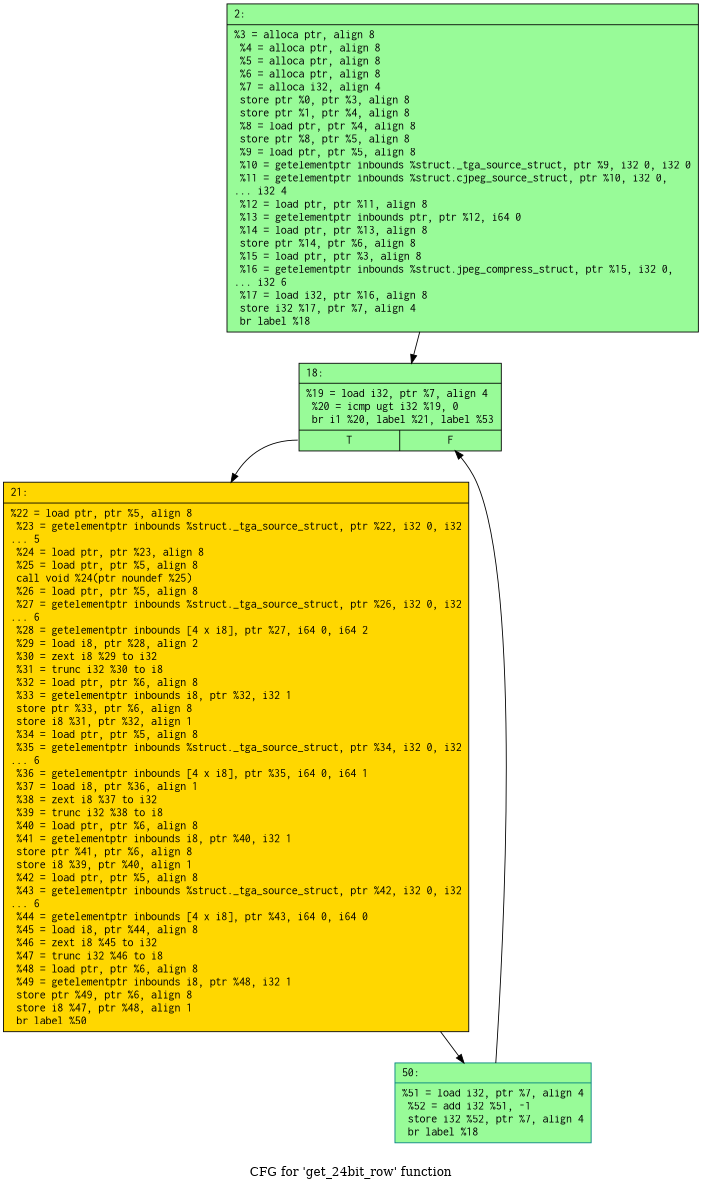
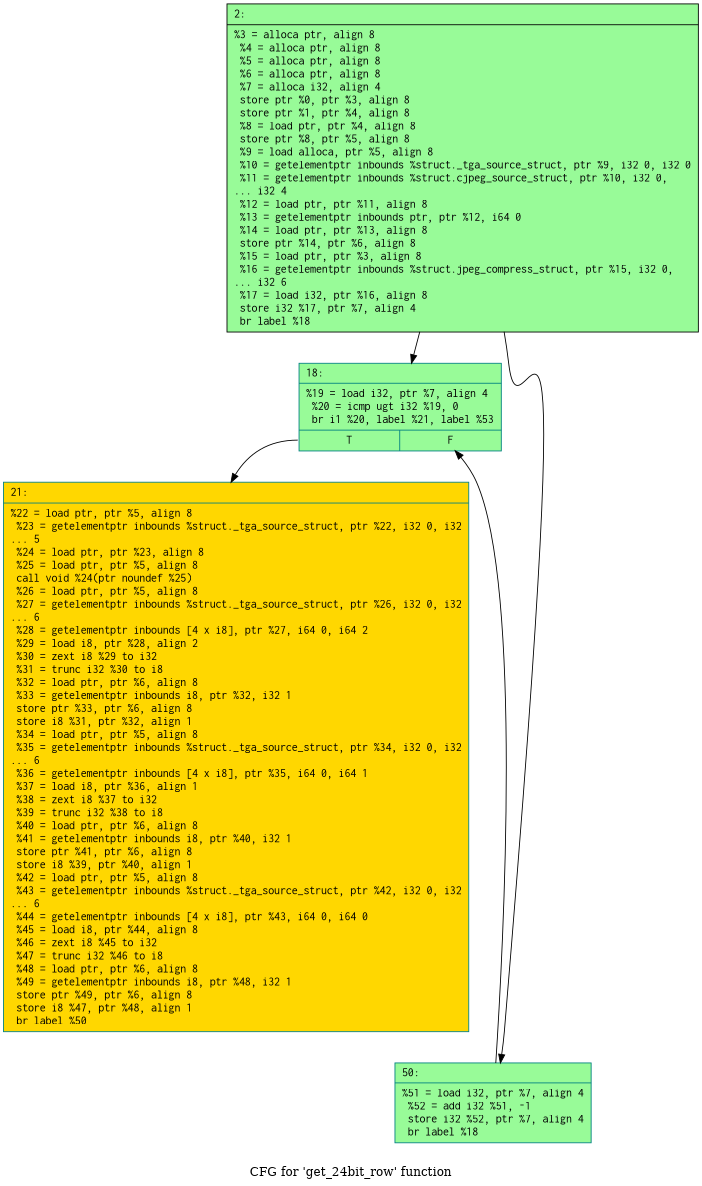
  digraph {
    label="CFG for 'get_24bit_row' function"
    node [color=black fillcolor=palegreen fontname=Courier shape=record style=filled]
-   n1 [label="{2:\l|  %3 = alloca ptr, align 8\l  %4 = alloca ptr, align 8\l  %5 = alloca ptr, align 8\l  %6 = alloca ptr, align 8\l  %7 = alloca i32, align 4\l  store ptr %0, ptr %3, align 8\l  store ptr %1, ptr %4, align 8\l  %8 = load ptr, ptr %4, align 8\l  store ptr %8, ptr %5, align 8\l  %9 = load ptr, ptr %5, align 8\l  %10 = getelementptr inbounds %struct._tga_source_struct, ptr %9, i32 0, i32 0\l  %11 = getelementptr inbounds %struct.cjpeg_source_struct, ptr %10, i32 0,\l... i32 4\l  %12 = load ptr, ptr %11, align 8\l  %13 = getelementptr inbounds ptr, ptr %12, i64 0\l  %14 = load ptr, ptr %13, align 8\l  store ptr %14, ptr %6, align 8\l  %15 = load ptr, ptr %3, align 8\l  %16 = getelementptr inbounds %struct.jpeg_compress_struct, ptr %15, i32 0,\l... i32 6\l  %17 = load i32, ptr %16, align 8\l  store i32 %17, ptr %7, align 4\l  br label %18\l}"]
-   n2 [label="{18:\l|  %19 = load i32, ptr %7, align 4\l  %20 = icmp ugt i32 %19, 0\l  br i1 %20, label %21, label %53\l|{<s0>T|<s1>F}}"]
-   n3 [fillcolor=gold label="{21:\l|  %22 = load ptr, ptr %5, align 8\l  %23 = getelementptr inbounds %struct._tga_source_struct, ptr %22, i32 0, i32\l... 5\l  %24 = load ptr, ptr %23, align 8\l  %25 = load ptr, ptr %5, align 8\l  call void %24(ptr noundef %25)\l  %26 = load ptr, ptr %5, align 8\l  %27 = getelementptr inbounds %struct._tga_source_struct, ptr %26, i32 0, i32\l... 6\l  %28 = getelementptr inbounds [4 x i8], ptr %27, i64 0, i64 2\l  %29 = load i8, ptr %28, align 2\l  %30 = zext i8 %29 to i32\l  %31 = trunc i32 %30 to i8\l  %32 = load ptr, ptr %6, align 8\l  %33 = getelementptr inbounds i8, ptr %32, i32 1\l  store ptr %33, ptr %6, align 8\l  store i8 %31, ptr %32, align 1\l  %34 = load ptr, ptr %5, align 8\l  %35 = getelementptr inbounds %struct._tga_source_struct, ptr %34, i32 0, i32\l... 6\l  %36 = getelementptr inbounds [4 x i8], ptr %35, i64 0, i64 1\l  %37 = load i8, ptr %36, align 1\l  %38 = zext i8 %37 to i32\l  %39 = trunc i32 %38 to i8\l  %40 = load ptr, ptr %6, align 8\l  %41 = getelementptr inbounds i8, ptr %40, i32 1\l  store ptr %41, ptr %6, align 8\l  store i8 %39, ptr %40, align 1\l  %42 = load ptr, ptr %5, align 8\l  %43 = getelementptr inbounds %struct._tga_source_struct, ptr %42, i32 0, i32\l... 6\l  %44 = getelementptr inbounds [4 x i8], ptr %43, i64 0, i64 0\l  %45 = load i8, ptr %44, align 8\l  %46 = zext i8 %45 to i32\l  %47 = trunc i32 %46 to i8\l  %48 = load ptr, ptr %6, align 8\l  %49 = getelementptr inbounds i8, ptr %48, i32 1\l  store ptr %49, ptr %6, align 8\l  store i8 %47, ptr %48, align 1\l  br label %50\l}"]
+   n1 [label="{2:\l|  %3 = alloca ptr, align 8\l  %4 = alloca ptr, align 8\l  %5 = alloca ptr, align 8\l  %6 = alloca ptr, align 8\l  %7 = alloca i32, align 4\l  store ptr %0, ptr %3, align 8\l  store ptr %1, ptr %4, align 8\l  %8 = load ptr, ptr %4, align 8\l  store ptr %8, ptr %5, align 8\l  %9 = load alloca, ptr %5, align 8\l  %10 = getelementptr inbounds %struct._tga_source_struct, ptr %9, i32 0, i32 0\l  %11 = getelementptr inbounds %struct.cjpeg_source_struct, ptr %10, i32 0,\l... i32 4\l  %12 = load ptr, ptr %11, align 8\l  %13 = getelementptr inbounds ptr, ptr %12, i64 0\l  %14 = load ptr, ptr %13, align 8\l  store ptr %14, ptr %6, align 8\l  %15 = load ptr, ptr %3, align 8\l  %16 = getelementptr inbounds %struct.jpeg_compress_struct, ptr %15, i32 0,\l... i32 6\l  %17 = load i32, ptr %16, align 8\l  store i32 %17, ptr %7, align 4\l  br label %18\l}"]
+   n2 [color=teal label="{18:\l|  %19 = load i32, ptr %7, align 4\l  %20 = icmp ugt i32 %19, 0\l  br i1 %20, label %21, label %53\l|{<s0>T|<s1>F}}"]
+   n3 [color=teal fillcolor=gold label="{21:\l|  %22 = load ptr, ptr %5, align 8\l  %23 = getelementptr inbounds %struct._tga_source_struct, ptr %22, i32 0, i32\l... 5\l  %24 = load ptr, ptr %23, align 8\l  %25 = load ptr, ptr %5, align 8\l  call void %24(ptr noundef %25)\l  %26 = load ptr, ptr %5, align 8\l  %27 = getelementptr inbounds %struct._tga_source_struct, ptr %26, i32 0, i32\l... 6\l  %28 = getelementptr inbounds [4 x i8], ptr %27, i64 0, i64 2\l  %29 = load i8, ptr %28, align 2\l  %30 = zext i8 %29 to i32\l  %31 = trunc i32 %30 to i8\l  %32 = load ptr, ptr %6, align 8\l  %33 = getelementptr inbounds i8, ptr %32, i32 1\l  store ptr %33, ptr %6, align 8\l  store i8 %31, ptr %32, align 1\l  %34 = load ptr, ptr %5, align 8\l  %35 = getelementptr inbounds %struct._tga_source_struct, ptr %34, i32 0, i32\l... 6\l  %36 = getelementptr inbounds [4 x i8], ptr %35, i64 0, i64 1\l  %37 = load i8, ptr %36, align 1\l  %38 = zext i8 %37 to i32\l  %39 = trunc i32 %38 to i8\l  %40 = load ptr, ptr %6, align 8\l  %41 = getelementptr inbounds i8, ptr %40, i32 1\l  store ptr %41, ptr %6, align 8\l  store i8 %39, ptr %40, align 1\l  %42 = load ptr, ptr %5, align 8\l  %43 = getelementptr inbounds %struct._tga_source_struct, ptr %42, i32 0, i32\l... 6\l  %44 = getelementptr inbounds [4 x i8], ptr %43, i64 0, i64 0\l  %45 = load i8, ptr %44, align 8\l  %46 = zext i8 %45 to i32\l  %47 = trunc i32 %46 to i8\l  %48 = load ptr, ptr %6, align 8\l  %49 = getelementptr inbounds i8, ptr %48, i32 1\l  store ptr %49, ptr %6, align 8\l  store i8 %47, ptr %48, align 1\l  br label %50\l}"]
    n4 [color=teal label="{50:\l|  %51 = load i32, ptr %7, align 4\l  %52 = add i32 %51, -1\l  store i32 %52, ptr %7, align 4\l  br label %18\l}"]
    n1 -> n2
    n2 -> n3 [tailport=s0]
-   n3 -> n4
+   n1 -> n4
    n4 -> n2
  }
